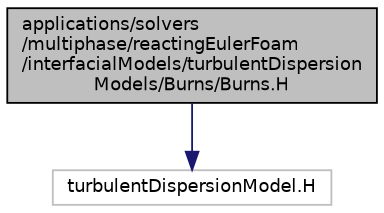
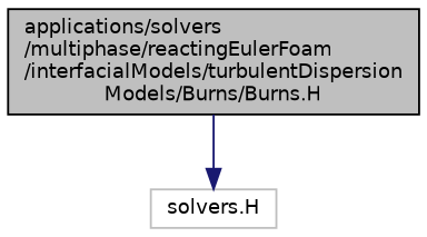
  digraph {
    node [fontname=Helvetica fontsize=10 shape=record]
    n1 [color=black fillcolor=grey75 fontcolor=black height=0.2 label="applications/solvers\l/multiphase/reactingEulerFoam\l/interfacialModels/turbulentDispersion\lModels/Burns/Burns.H" style=filled width=0.4]
-   n2 [color=grey75 height=0.2 label="turbulentDispersionModel.H" width=0.4]
+   n2 [color=grey75 height=0.2 label="solvers.H" width=0.4]
    n1 -> n2 [color=midnightblue fontname=Helvetica fontsize=10 labelfontname=Helvetica labelfontsize=10 style=solid]
  }
